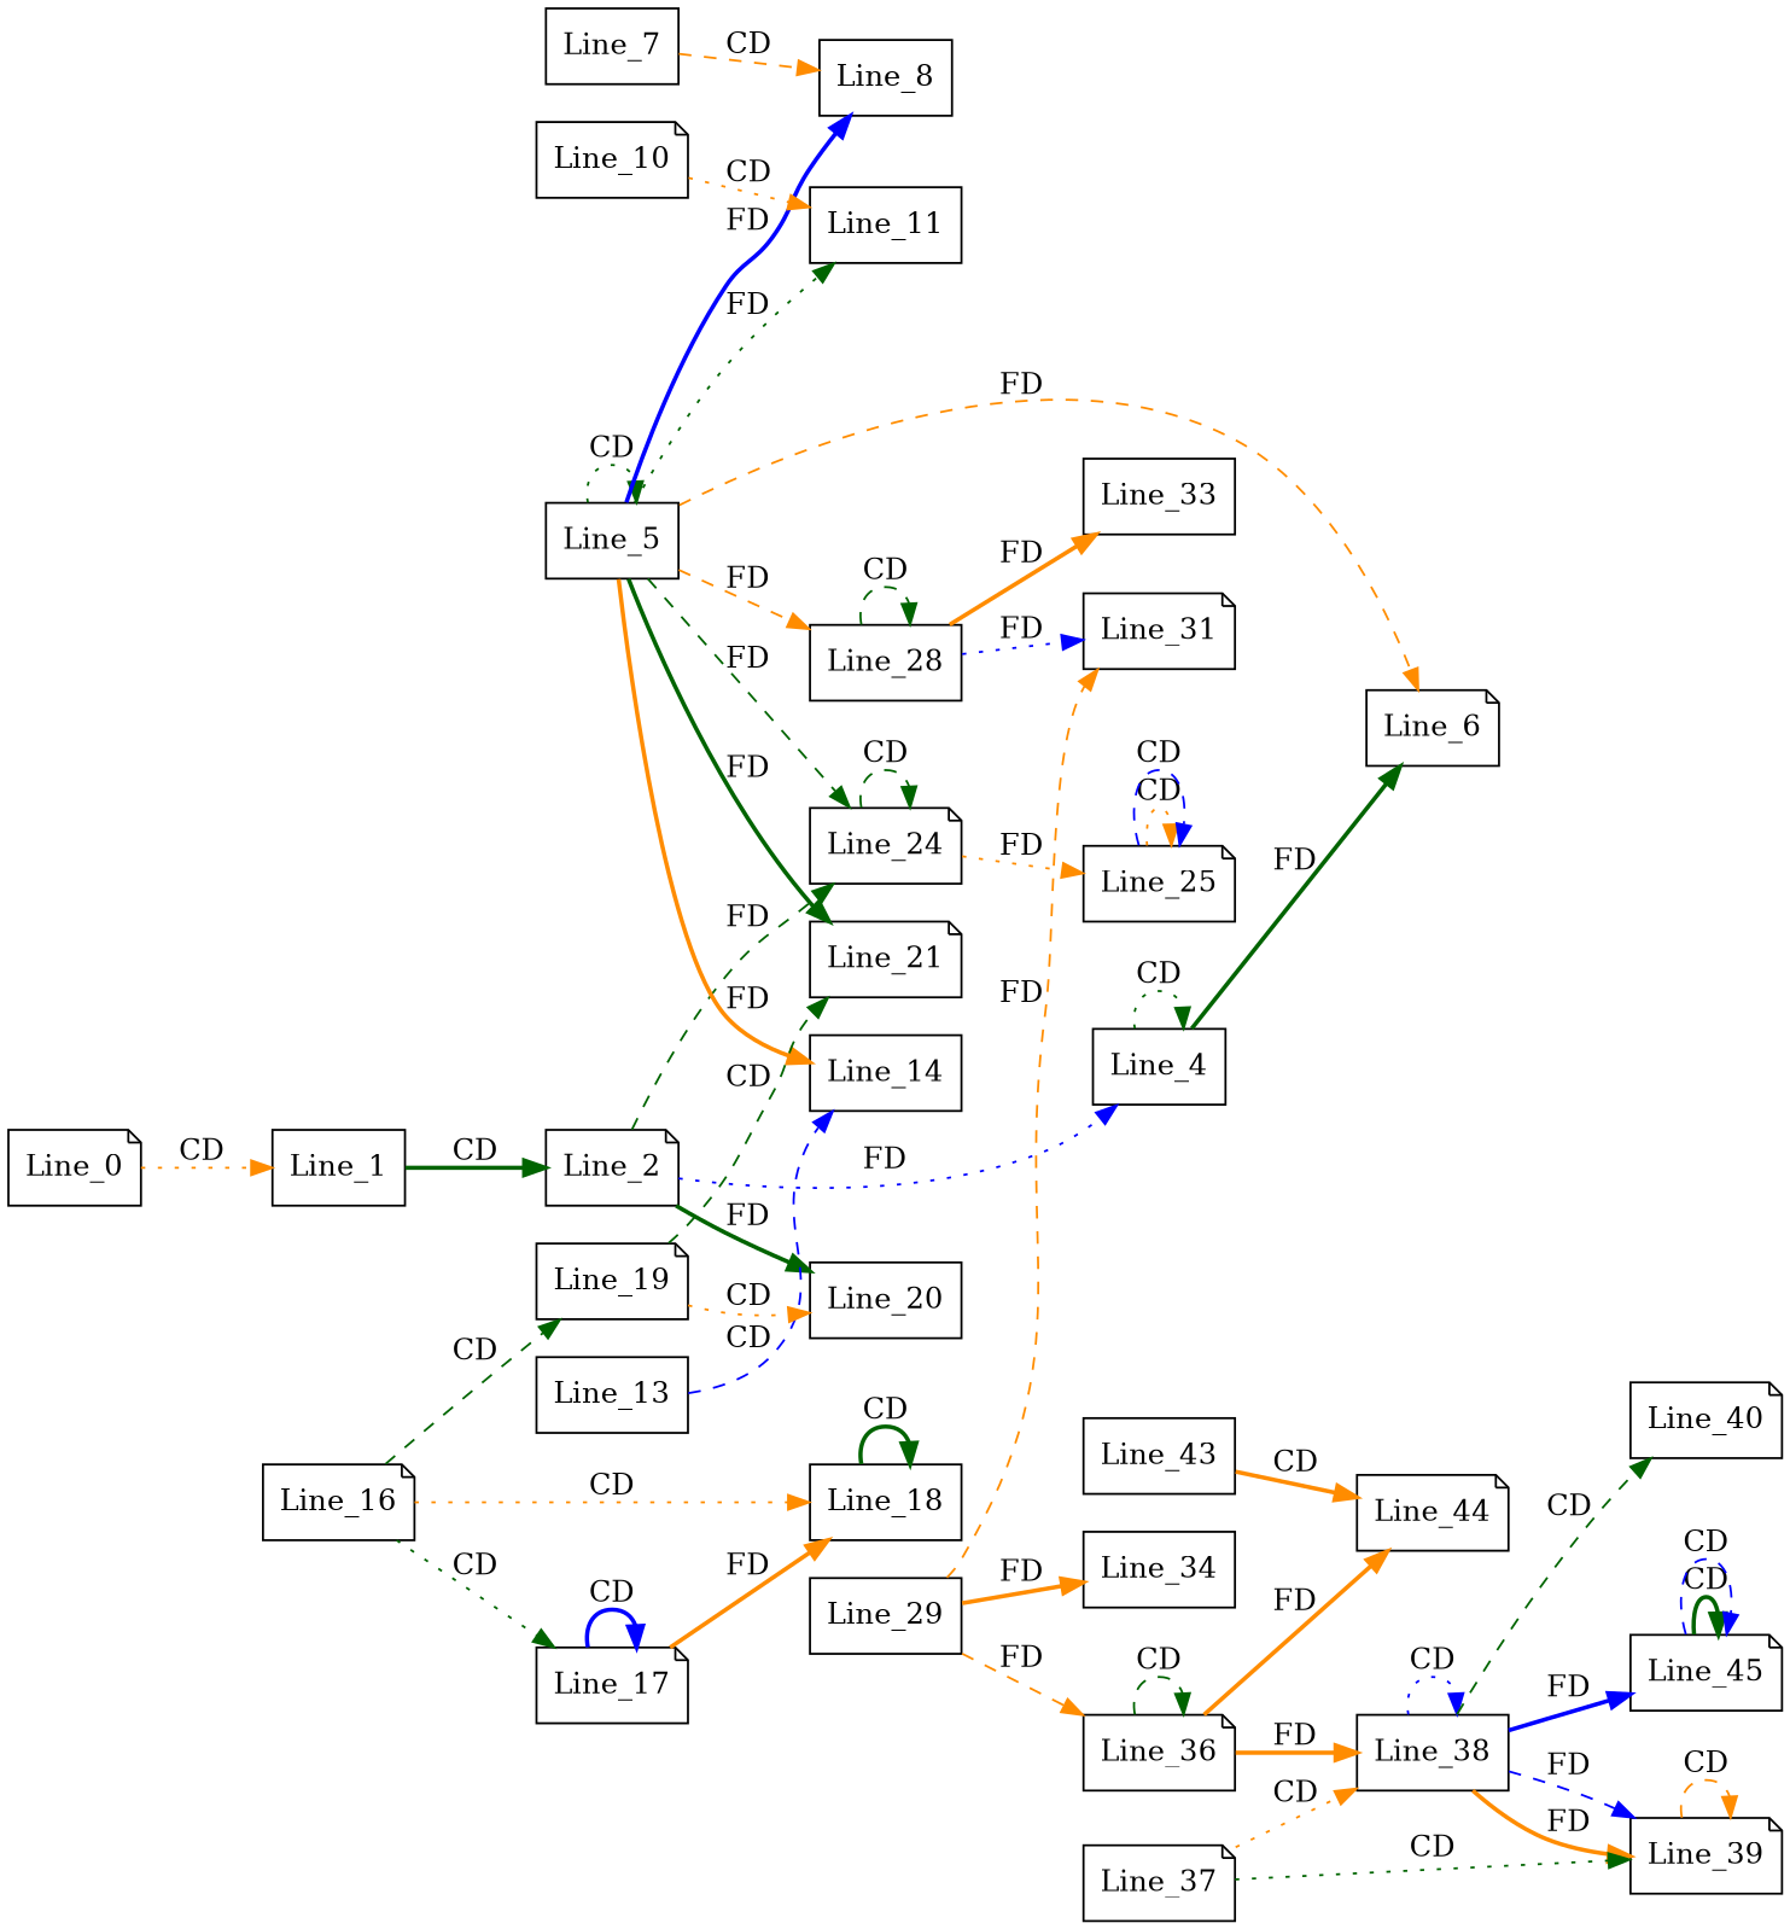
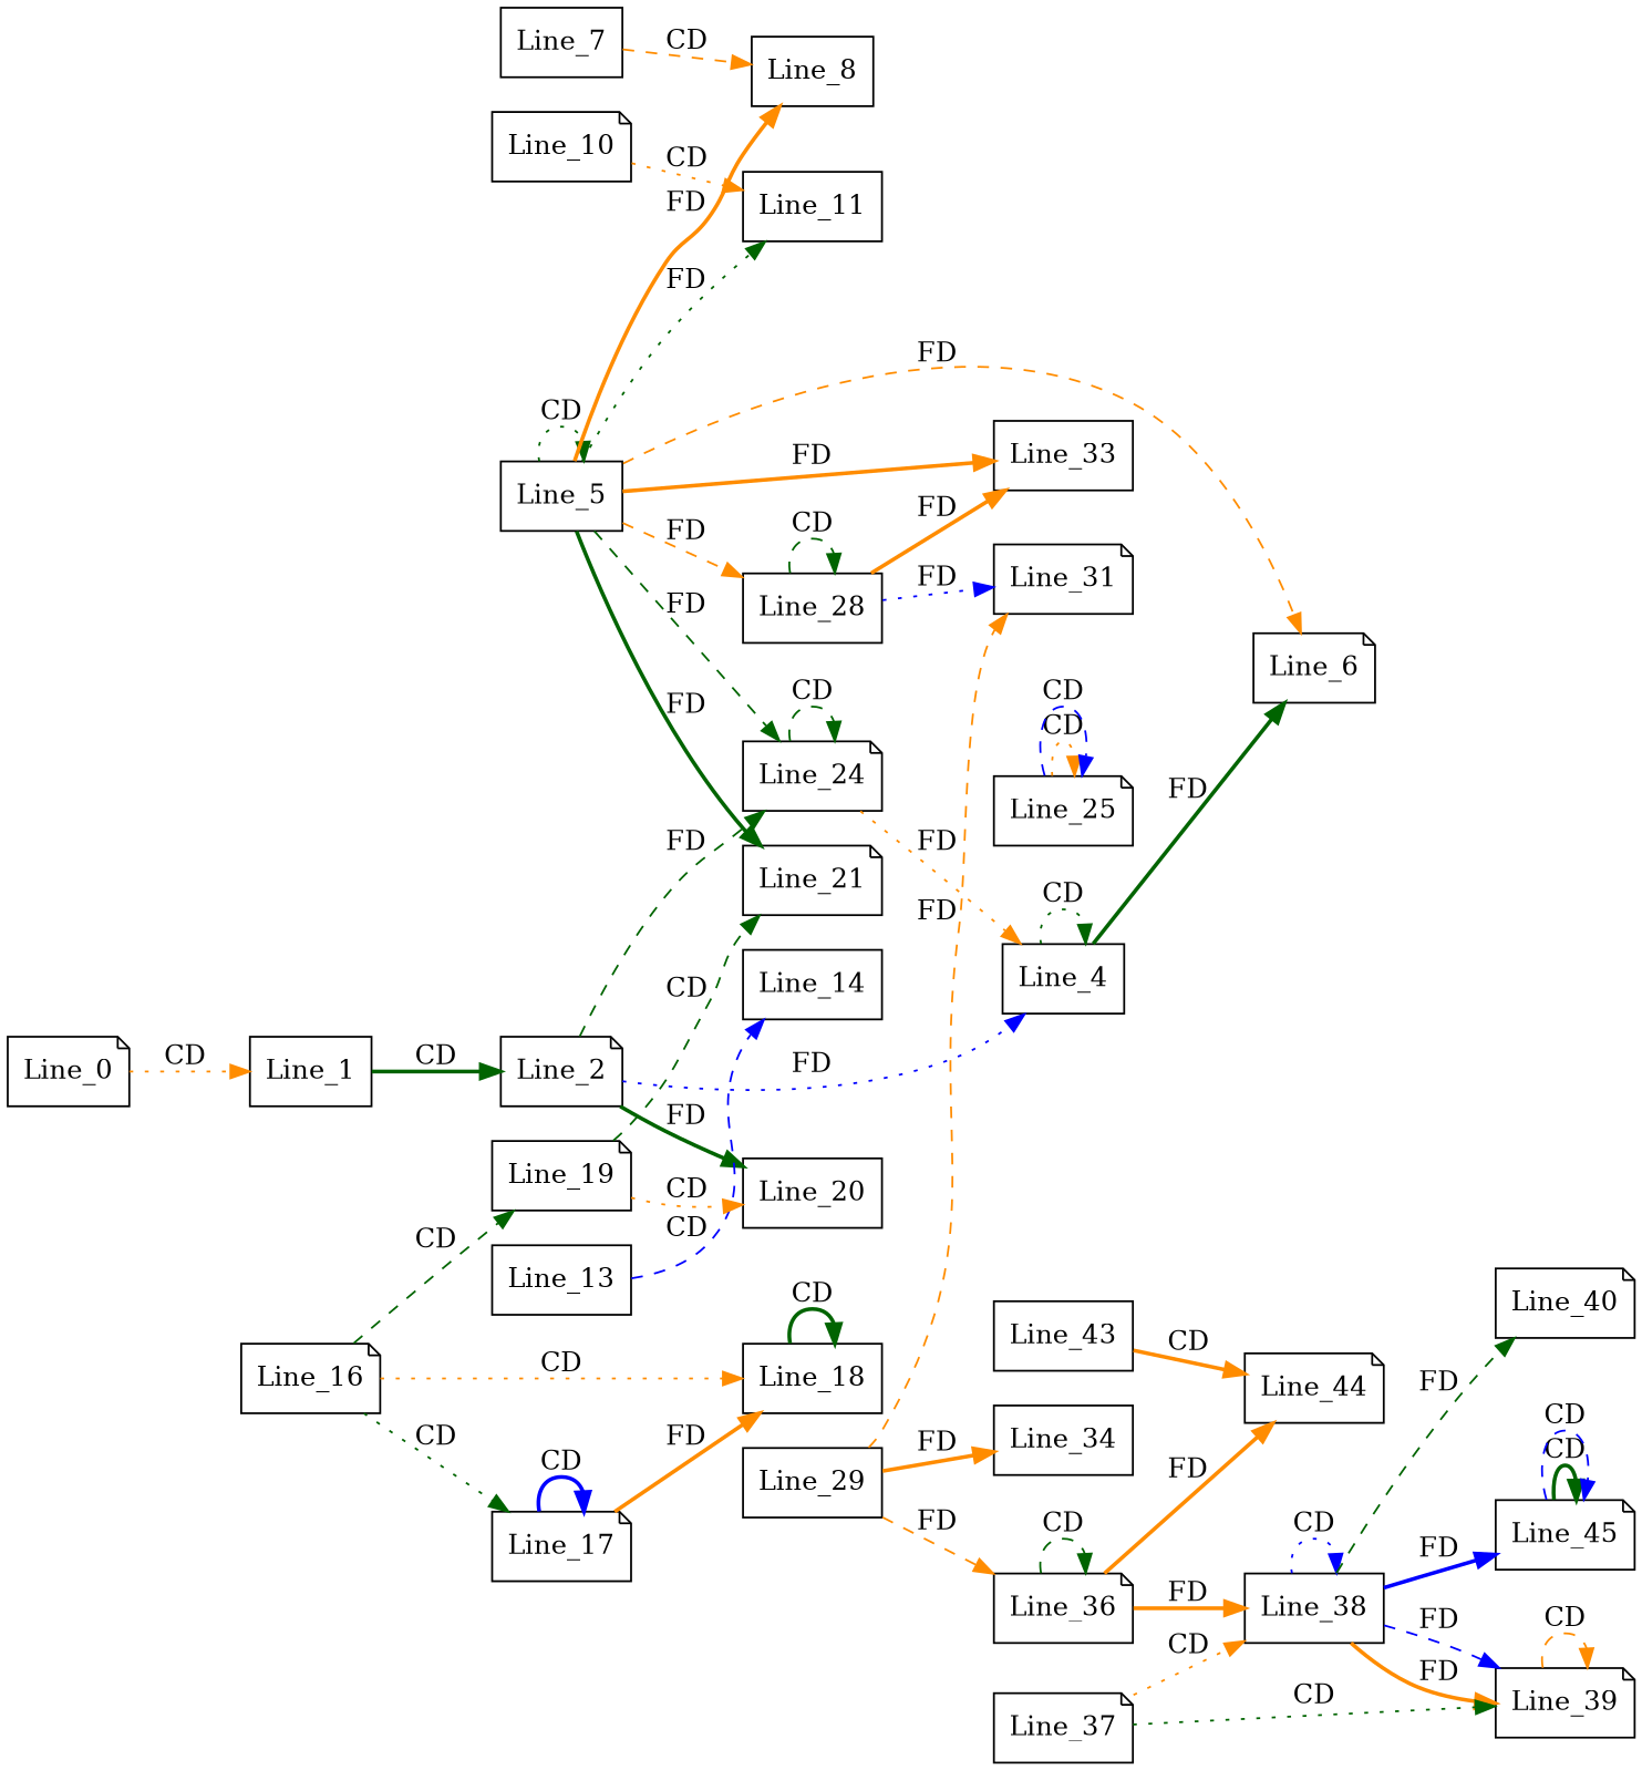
  digraph {
    rankdir=LR
    node [shape=note]
    edge [color=darkorange style=dashed]
    Line_1 [shape=box]
    Line_0
    Line_2
    Line_4 [shape=box]
    Line_20 [shape=box]
    Line_24
    Line_6
    Line_25
    Line_5 [shape=box]
    Line_8 [shape=box]
    Line_11 [shape=box]
    Line_14 [shape=box]
    Line_21
    Line_28 [shape=box]
    Line_31
    Line_33 [shape=box]
    Line_7 [shape=box]
    Line_10
    Line_13 [shape=box]
    Line_16
    Line_17
    Line_18 [shape=box]
    Line_19
    Line_29 [shape=box]
    Line_34 [shape=box]
    Line_36
    Line_38 [shape=box]
    Line_44
    Line_39
    Line_40
    Line_45
    Line_37
    Line_43 [shape=box]
    Line_1 -> Line_2 [color=darkgreen label=CD style=bold]
    Line_0 -> Line_1 [label=CD style=dotted]
    Line_2 -> Line_4 [color=blue label=FD style=dotted]
    Line_2 -> Line_20 [color=darkgreen label=FD style=bold]
    Line_2 -> Line_24 [color=darkgreen label=FD]
    Line_4 -> Line_4 [color=darkgreen label=CD style=dotted]
    Line_4 -> Line_6 [color=darkgreen label=FD style=bold]
    Line_24 -> Line_24 [color=darkgreen label=CD]
-   Line_24 -> Line_25 [label=FD style=dotted]
+   Line_24 -> Line_4 [label=FD style=dotted]
    Line_25 -> Line_25 [label=CD style=dotted]
    Line_25 -> Line_25 [color=blue label=CD]
    Line_5 -> Line_24 [color=darkgreen label=FD]
    Line_5 -> Line_6 [label=FD]
    Line_5 -> Line_5 [color=darkgreen label=CD style=dotted]
-   Line_5 -> Line_8 [color=blue label=FD style=bold]
+   Line_5 -> Line_8 [label=FD style=bold]
    Line_5 -> Line_11 [color=darkgreen label=FD style=dotted]
-   Line_5 -> Line_14 [label=FD style=bold]
+   Line_5 -> Line_33 [label=FD style=bold]
    Line_5 -> Line_21 [color=darkgreen label=FD style=bold]
    Line_5 -> Line_28 [label=FD]
    Line_28 -> Line_28 [color=darkgreen label=CD]
    Line_28 -> Line_31 [color=blue label=FD style=dotted]
    Line_28 -> Line_33 [label=FD style=bold]
    Line_7 -> Line_8 [label=CD]
    Line_10 -> Line_11 [label=CD style=dotted]
    Line_13 -> Line_14 [color=blue label=CD]
    Line_16 -> Line_17 [color=darkgreen label=CD style=dotted]
    Line_16 -> Line_18 [label=CD style=dotted]
    Line_16 -> Line_19 [color=darkgreen label=CD]
    Line_17 -> Line_17 [color=blue label=CD style=bold]
    Line_17 -> Line_18 [label=FD style=bold]
    Line_18 -> Line_18 [color=darkgreen label=CD style=bold]
    Line_19 -> Line_20 [label=CD style=dotted]
    Line_19 -> Line_21 [color=darkgreen label=CD]
    Line_29 -> Line_31 [label=FD]
    Line_29 -> Line_34 [label=FD style=bold]
    Line_29 -> Line_36 [label=FD]
    Line_36 -> Line_36 [color=darkgreen label=CD]
    Line_36 -> Line_38 [label=FD style=bold]
    Line_36 -> Line_44 [label=FD style=bold]
    Line_38 -> Line_38 [color=blue label=CD style=dotted]
    Line_38 -> Line_39 [color=blue label=FD]
    Line_38 -> Line_39 [label=FD style=bold]
-   Line_38 -> Line_40 [color=darkgreen label=CD]
+   Line_38 -> Line_40 [color=darkgreen label=FD]
    Line_38 -> Line_45 [color=blue label=FD style=bold]
    Line_39 -> Line_39 [label=CD]
    Line_45 -> Line_45 [color=darkgreen label=CD style=bold]
    Line_45 -> Line_45 [color=blue label=CD]
    Line_37 -> Line_38 [label=CD style=dotted]
    Line_37 -> Line_39 [color=darkgreen label=CD style=dotted]
    Line_43 -> Line_44 [label=CD style=bold]
  }
